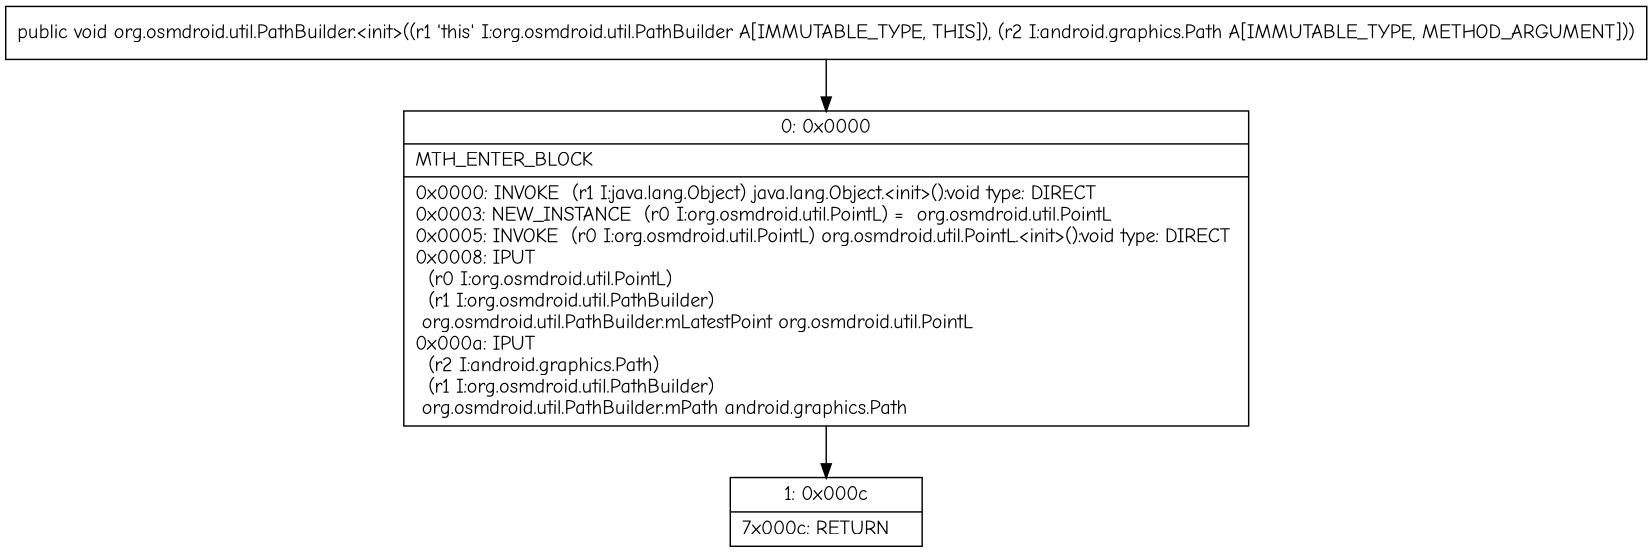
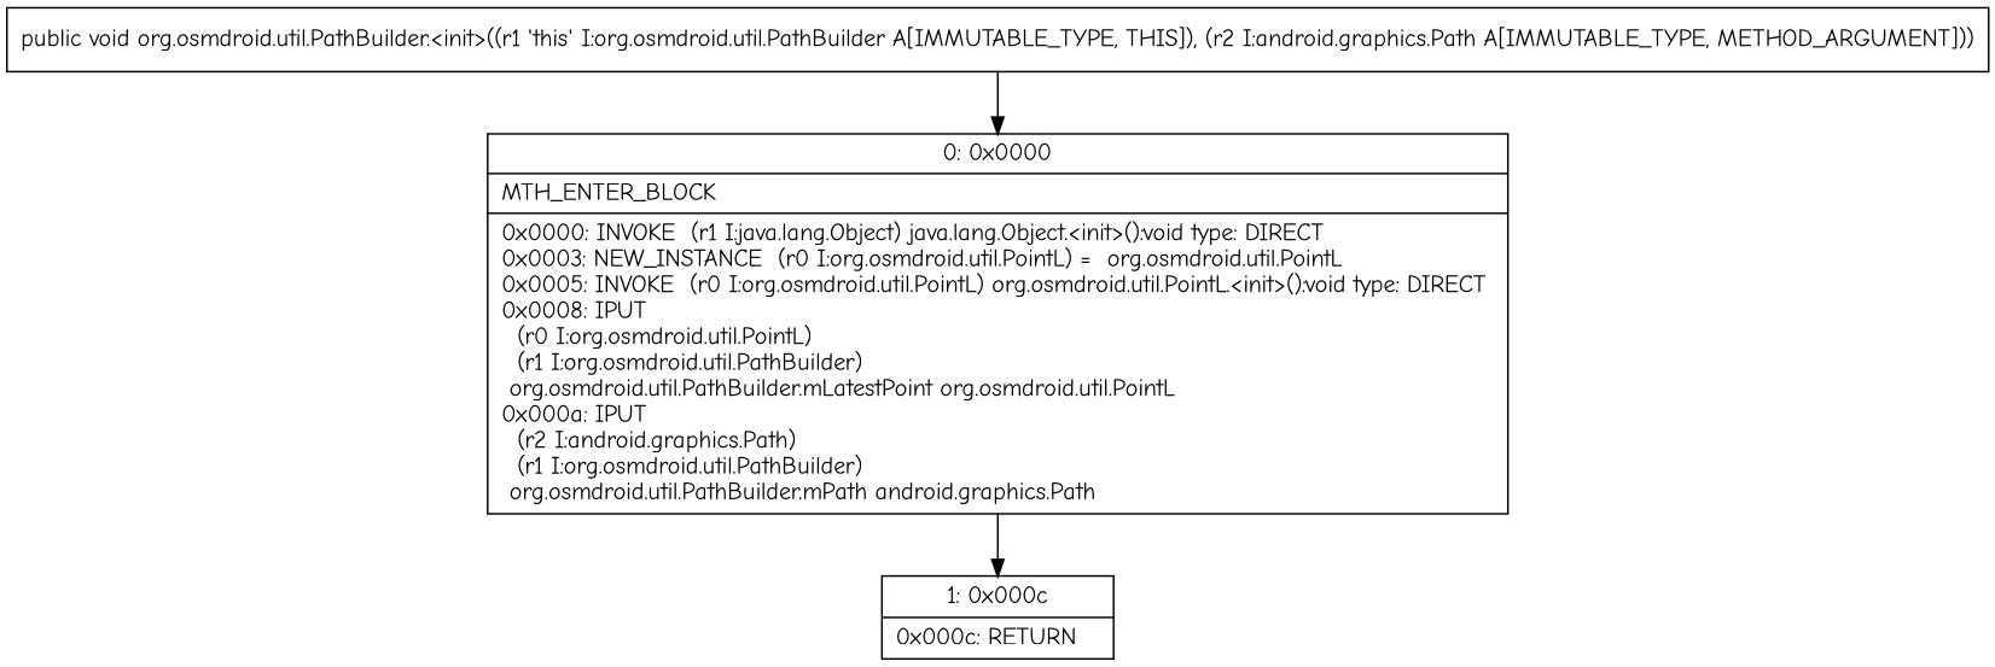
  digraph {
    fontname="Comic Neue"
    node [shape=record fontname="Comic Neue"]
    edge [fontname="Comic Neue"]
    n1 [label="{0\:\ 0x0000|MTH_ENTER_BLOCK\l|0x0000: INVOKE  (r1 I:java.lang.Object) java.lang.Object.\<init\>():void type: DIRECT \l0x0003: NEW_INSTANCE  (r0 I:org.osmdroid.util.PointL) =  org.osmdroid.util.PointL \l0x0005: INVOKE  (r0 I:org.osmdroid.util.PointL) org.osmdroid.util.PointL.\<init\>():void type: DIRECT \l0x0008: IPUT  \l  (r0 I:org.osmdroid.util.PointL)\l  (r1 I:org.osmdroid.util.PathBuilder)\l org.osmdroid.util.PathBuilder.mLatestPoint org.osmdroid.util.PointL \l0x000a: IPUT  \l  (r2 I:android.graphics.Path)\l  (r1 I:org.osmdroid.util.PathBuilder)\l org.osmdroid.util.PathBuilder.mPath android.graphics.Path \l}"]
-   n2 [label="{1\:\ 0x000c|7x000c: RETURN   \l}"]
+   n2 [label="{1\:\ 0x000c|0x000c: RETURN   \l}"]
    n3 [label="{public void org.osmdroid.util.PathBuilder.\<init\>((r1 'this' I:org.osmdroid.util.PathBuilder A[IMMUTABLE_TYPE, THIS]), (r2 I:android.graphics.Path A[IMMUTABLE_TYPE, METHOD_ARGUMENT])) }"]
    n1 -> n2
    n3 -> n1
  }
